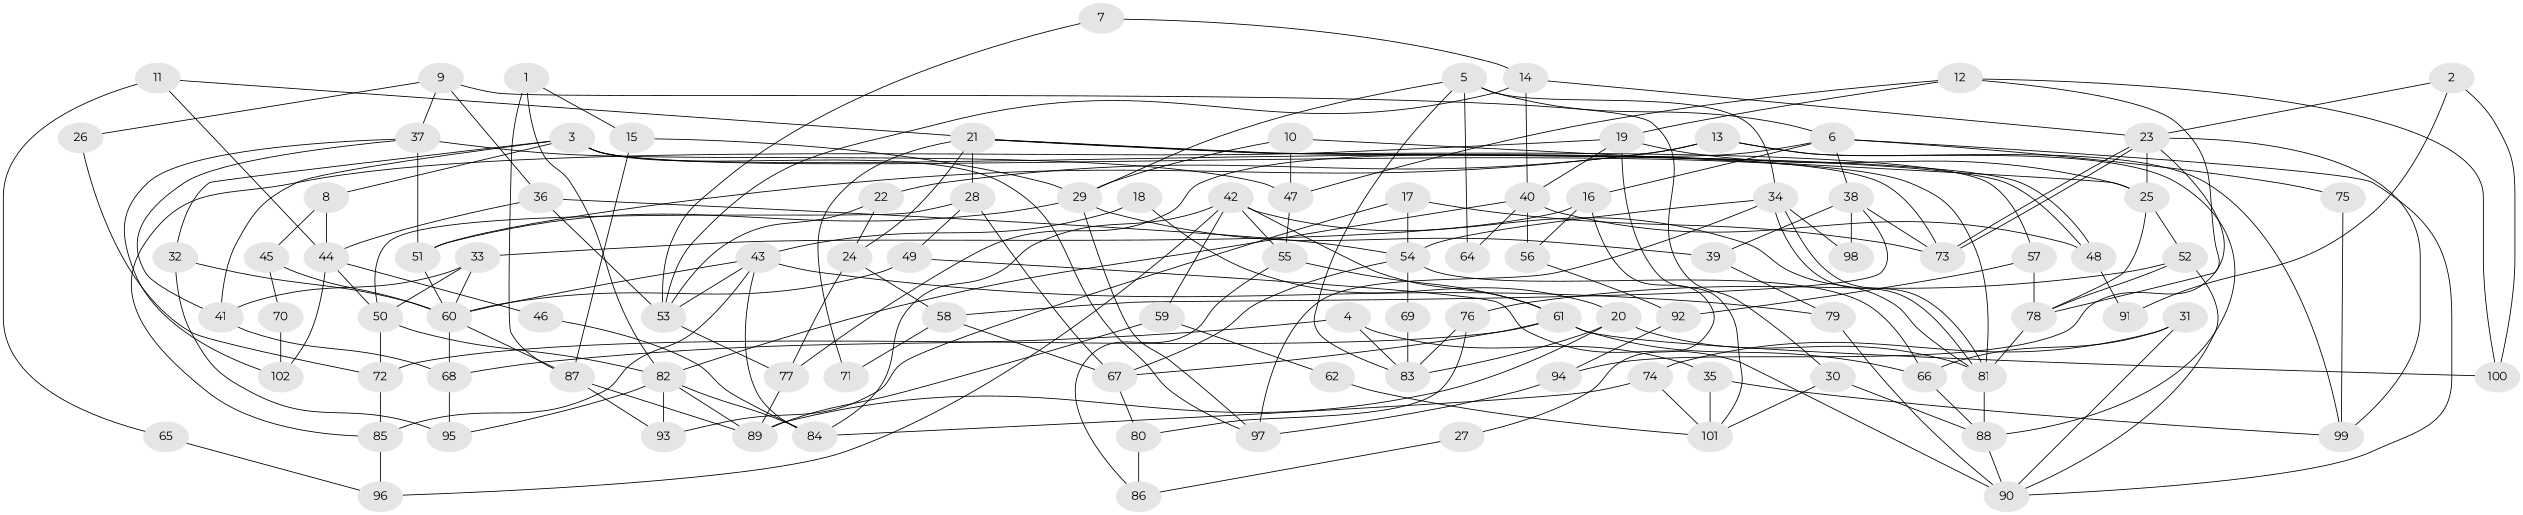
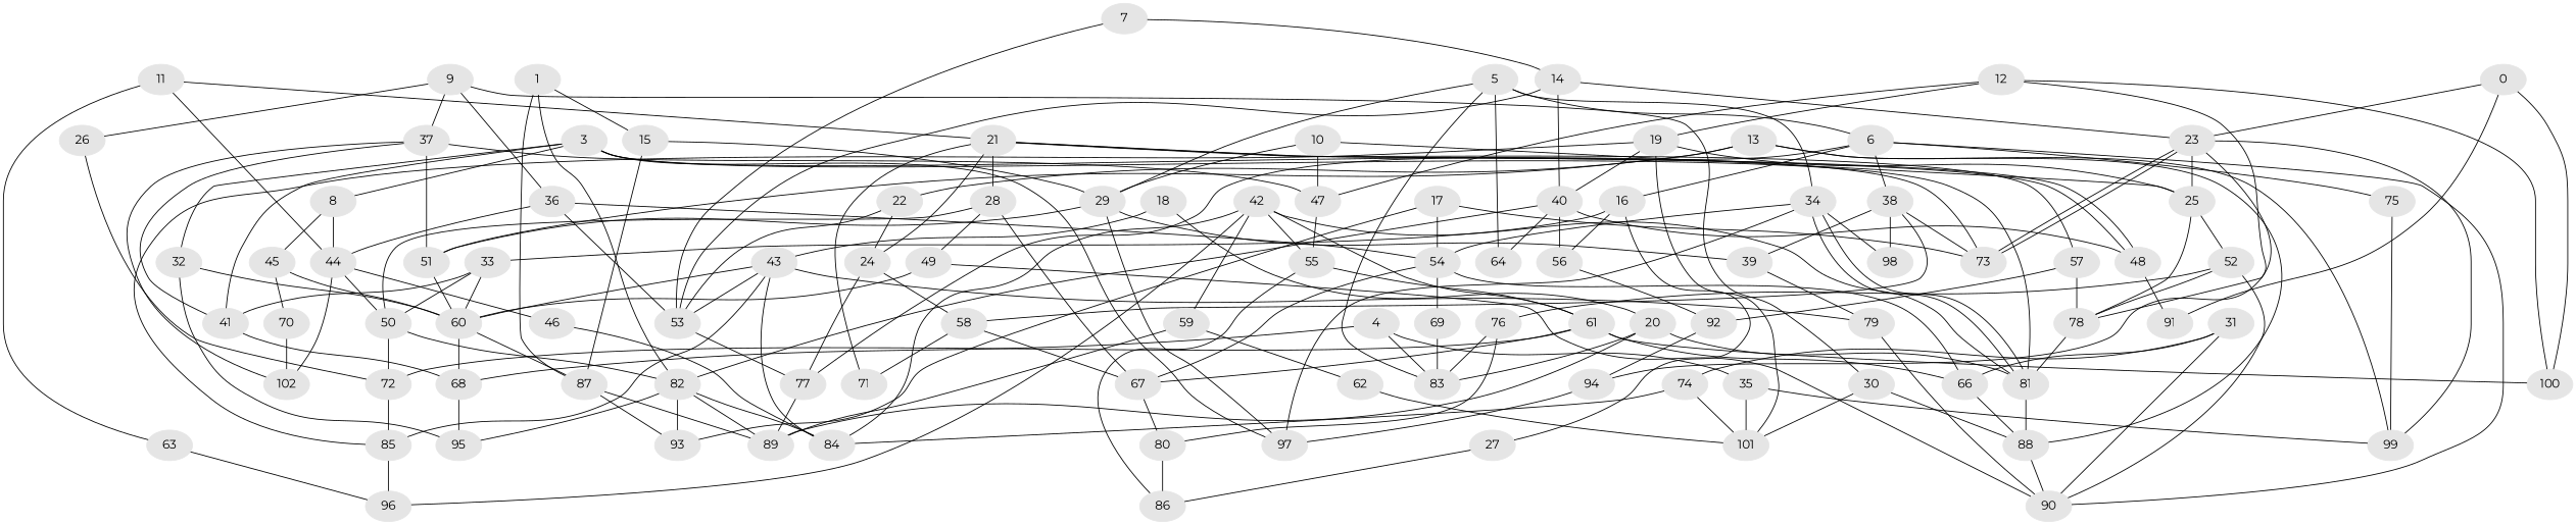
  graph {
    fontname=Montserrat
    node [color=gray90 fontname=Montserrat style=filled]
    edge [fontname=Montserrat]
    1
    15
    82
    87
    29
    93
    89
    95
    84
-   2
+   2 [label=0]
    23
    91
    100
    73
    25
    99
    94
    3
    8
    32
    41
    81
    97
    44
    45
    60
    68
    88
    4
    35
    83
    101
    5
    6
    34
    64
    16
    38
    75
    77
    90
    51
    39
    54
    98
    27
    33
    56
    58
    62
    7
    14
    53
    40
    50
    102
    46
    70
    9
    26
    30
    36
    37
    72
    47
    10
    78
    52
    55
    11
    21
-   63 [label=65]
+   63
    24
    28
    48
    57
    71
    96
    12
    19
    85
    13
    22
    86
    92
    17
    67
    66
    69
    18
    20
    43
    79
    49
    76
    80
    31
    74
    42
    59
    61
    1 -- 15
    1 -- 82
    1 -- 87
    15 -- 87
    15 -- 29
    82 -- 93
    82 -- 89
    82 -- 95
    82 -- 84
    87 -- 93
    87 -- 89
    29 -- 97
    29 -- 51
    29 -- 39
    2 -- 23
    2 -- 91
    2 -- 100
    23 -- 73
    23 -- 73
    23 -- 25
    23 -- 99
    23 -- 94
    25 -- 78
    25 -- 52
    94 -- 97
    3 -- 73
    3 -- 8
    3 -- 32
    3 -- 41
    3 -- 81
    3 -- 97
    8 -- 44
    8 -- 45
    32 -- 95
    32 -- 60
    41 -- 68
    81 -- 88
    44 -- 50
    44 -- 102
    44 -- 46
    45 -- 60
    45 -- 70
    60 -- 87
    60 -- 68
    68 -- 95
    88 -- 90
    4 -- 68
    4 -- 35
    4 -- 83
    35 -- 99
    35 -- 101
    5 -- 29
    5 -- 83
    5 -- 6
    5 -- 34
    5 -- 64
    6 -- 16
    6 -- 38
    6 -- 75
    6 -- 77
    6 -- 90
    34 -- 81
    34 -- 81
    34 -- 97
    34 -- 54
    34 -- 98
    16 -- 27
    16 -- 33
    16 -- 56
    38 -- 73
    38 -- 39
    38 -- 98
    38 -- 58
    75 -- 99
    77 -- 89
    51 -- 60
    39 -- 79
    54 -- 67
    54 -- 66
    54 -- 69
    27 -- 86
    33 -- 41
    33 -- 60
    33 -- 50
    56 -- 92
    58 -- 71
    58 -- 67
    62 -- 101
    7 -- 14
    7 -- 53
    14 -- 23
    14 -- 53
    14 -- 40
    53 -- 77
    40 -- 82
    40 -- 64
    40 -- 56
    40 -- 48
    50 -- 82
    50 -- 72
    46 -- 84
    70 -- 102
    9 -- 26
    9 -- 30
    9 -- 36
    9 -- 37
    26 -- 72
    30 -- 88
    30 -- 101
    36 -- 44
    36 -- 54
    36 -- 53
    37 -- 41
    37 -- 51
    37 -- 102
    37 -- 47
    72 -- 85
    47 -- 55
    10 -- 29
    10 -- 25
    10 -- 47
    78 -- 81
    52 -- 90
    52 -- 78
    52 -- 76
    55 -- 86
    55 -- 61
    11 -- 44
    11 -- 21
    11 -- 63
    21 -- 24
    21 -- 28
    21 -- 48
    21 -- 48
    21 -- 57
    21 -- 71
    63 -- 96
    24 -- 77
    24 -- 58
    28 -- 50
    28 -- 67
    28 -- 49
    48 -- 91
    57 -- 78
    57 -- 92
    12 -- 100
    12 -- 47
    12 -- 78
    12 -- 19
    19 -- 25
    19 -- 101
    19 -- 40
    19 -- 85
    85 -- 96
    13 -- 99
    13 -- 88
    13 -- 51
    13 -- 22
    22 -- 53
    22 -- 24
    92 -- 94
    17 -- 93
    17 -- 73
    17 -- 54
    67 -- 80
    66 -- 88
    69 -- 83
    18 -- 20
    18 -- 43
    20 -- 89
    20 -- 81
    20 -- 83
    43 -- 84
    43 -- 60
    43 -- 53
    43 -- 85
    43 -- 79
    79 -- 90
    49 -- 60
    49 -- 90
    76 -- 83
    76 -- 80
    80 -- 86
    31 -- 90
    31 -- 66
    31 -- 74
    74 -- 84
    74 -- 101
    42 -- 84
    42 -- 81
    42 -- 55
    42 -- 96
    42 -- 59
    42 -- 61
    59 -- 89
    59 -- 62
    61 -- 100
    61 -- 72
    61 -- 67
    61 -- 66
  }
